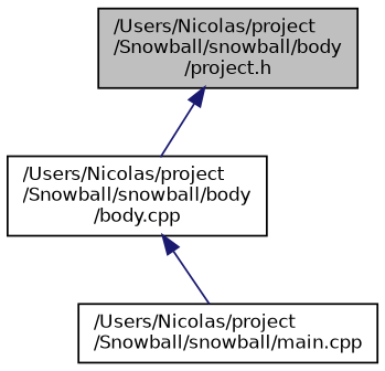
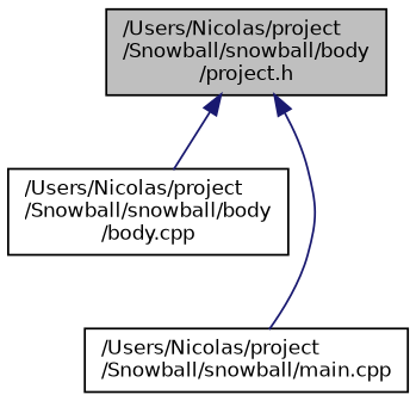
  digraph {
    node [color=black fillcolor=white fontname=Helvetica fontsize=10 shape=record style=filled]
    edge [color=midnightblue dir=back fontname=Helvetica fontsize=10 labelfontname=Helvetica labelfontsize=10 style=solid]
    n1 [fillcolor=grey75 fontcolor=black height=0.2 label="/Users/Nicolas/project\l/Snowball/snowball/body\l/project.h" width=0.4]
    n2 [height=0.2 label="/Users/Nicolas/project\l/Snowball/snowball/body\l/body.cpp" width=0.4]
    n3 [height=0.2 label="/Users/Nicolas/project\l/Snowball/snowball/main.cpp" width=0.4]
    n1 -> n2
-   n2 -> n3
+   n1 -> n3
  }
